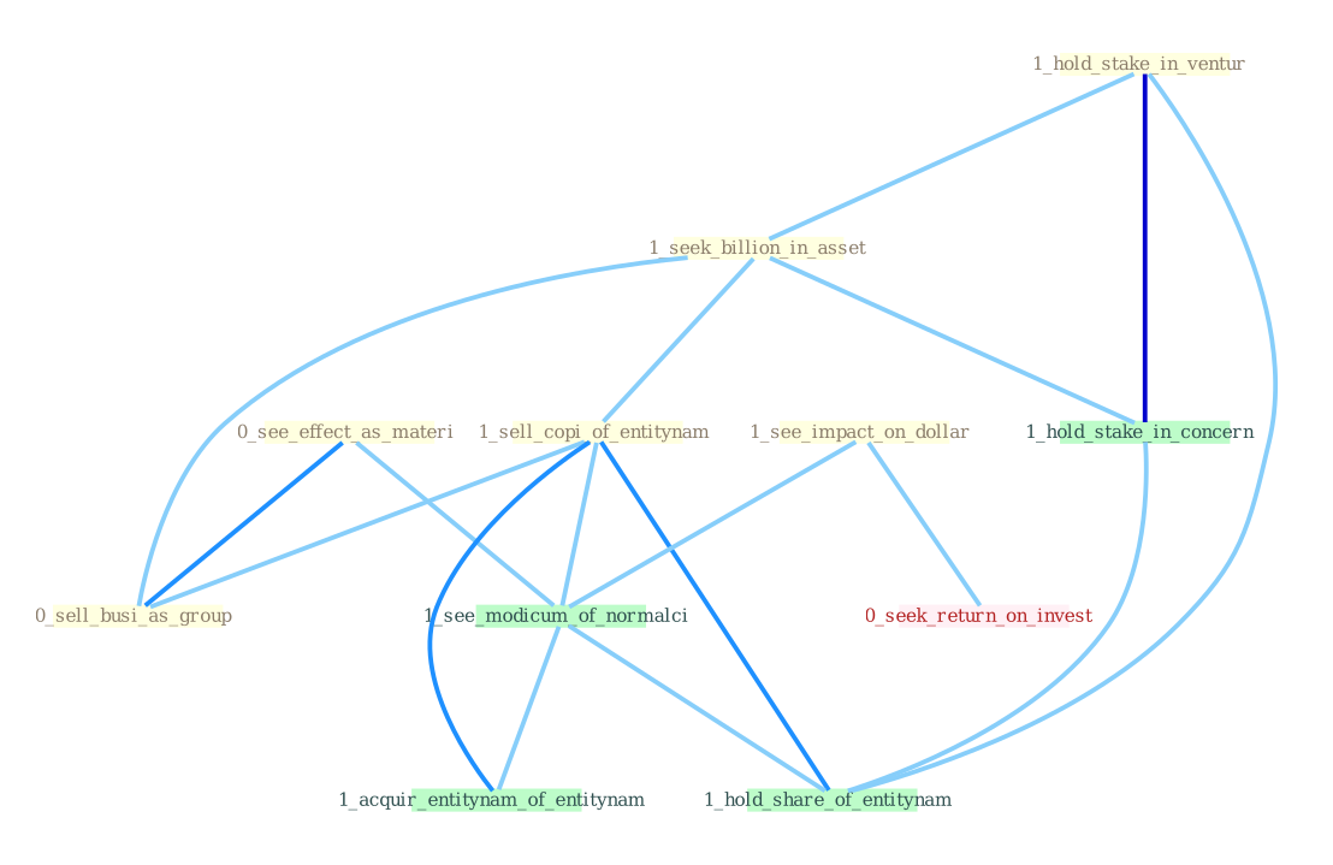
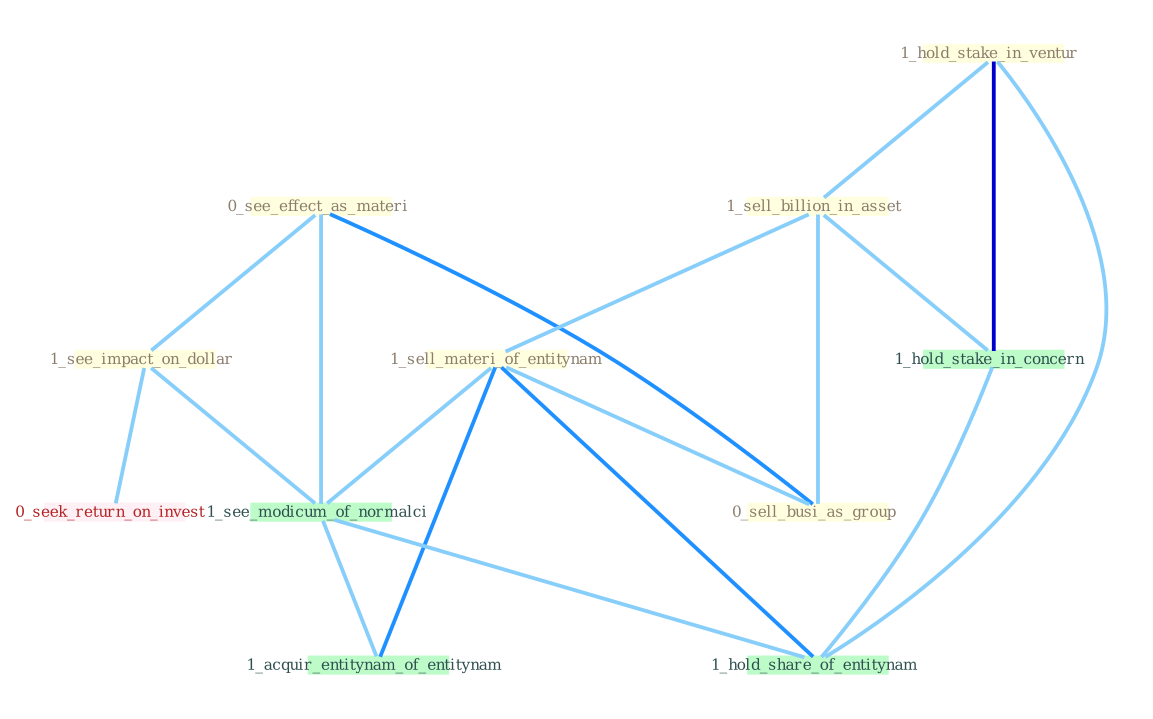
  graph {
    node [color="#ffffe0" fixedsize=true fontcolor="#8b7d6b" fontsize=4 shape=polygon style=filled]
    edge [color="#87cefa" w=1]
    "0_see_effect_as_materi " [height=.06 width=.5]
    "1_hold_stake_in_ventur " [height=.06 width=.5]
-   "1_sell_billion_in_asset " [height=.06 width=.5 label="1_seek_billion_in_asset"]
-   "1_sell_copi_of_entitynam " [height=.06 width=.5]
+   "1_sell_billion_in_asset " [height=.06 width=.5]
+   "1_sell_copi_of_entitynam " [height=.06 width=.5 label="1_sell_materi_of_entitynam"]
    "0_sell_busi_as_group " [height=.06 width=.5]
    "1_see_impact_on_dollar " [height=.06 width=.5]
    "0_seek_return_on_invest " [color="#fff0f5" fontcolor="#b22222" height=.06 width=.5]
    "1_see_modicum_of_normalci " [color="#BDFCC9" fontcolor="#2f4f4f" height=.06 width=.5]
    "1_hold_stake_in_concern " [color="#BDFCC9" fontcolor="#2f4f4f" height=.06 width=.5]
    "1_hold_share_of_entitynam " [color="#BDFCC9" fontcolor="#2f4f4f" height=.06 width=.5]
    "1_acquir_entitynam_of_entitynam " [color="#BDFCC9" fontcolor="#2f4f4f" height=.06 width=.5]
    subgraph sub_1 {
      "0_see_effect_as_materi "
      "1_hold_stake_in_ventur "
      "1_sell_billion_in_asset "
      "1_sell_copi_of_entitynam "
      "0_sell_busi_as_group "
      "1_see_impact_on_dollar "
    }
    subgraph sub_2 {
      "0_seek_return_on_invest "
    }
    "0_see_effect_as_materi " -- "0_sell_busi_as_group " [color="#1e90ff"]
+   "0_see_effect_as_materi " -- "1_see_impact_on_dollar "
    "0_see_effect_as_materi " -- "1_see_modicum_of_normalci "
    "1_hold_stake_in_ventur " -- "1_sell_billion_in_asset "
    "1_hold_stake_in_ventur " -- "1_hold_stake_in_concern " [color="#0000cd" w=3]
    "1_hold_stake_in_ventur " -- "1_hold_share_of_entitynam "
    "1_sell_billion_in_asset " -- "1_sell_copi_of_entitynam "
    "1_sell_billion_in_asset " -- "0_sell_busi_as_group "
    "1_sell_billion_in_asset " -- "1_hold_stake_in_concern "
    "1_sell_copi_of_entitynam " -- "0_sell_busi_as_group "
    "1_sell_copi_of_entitynam " -- "1_see_modicum_of_normalci "
    "1_sell_copi_of_entitynam " -- "1_hold_share_of_entitynam " [color="#1e90ff" w=2]
    "1_sell_copi_of_entitynam " -- "1_acquir_entitynam_of_entitynam " [color="#1e90ff" w=2]
    "1_see_impact_on_dollar " -- "0_seek_return_on_invest "
    "1_see_impact_on_dollar " -- "1_see_modicum_of_normalci "
    "1_see_modicum_of_normalci " -- "1_hold_share_of_entitynam "
    "1_see_modicum_of_normalci " -- "1_acquir_entitynam_of_entitynam "
    "1_hold_stake_in_concern " -- "1_hold_share_of_entitynam "
  }
